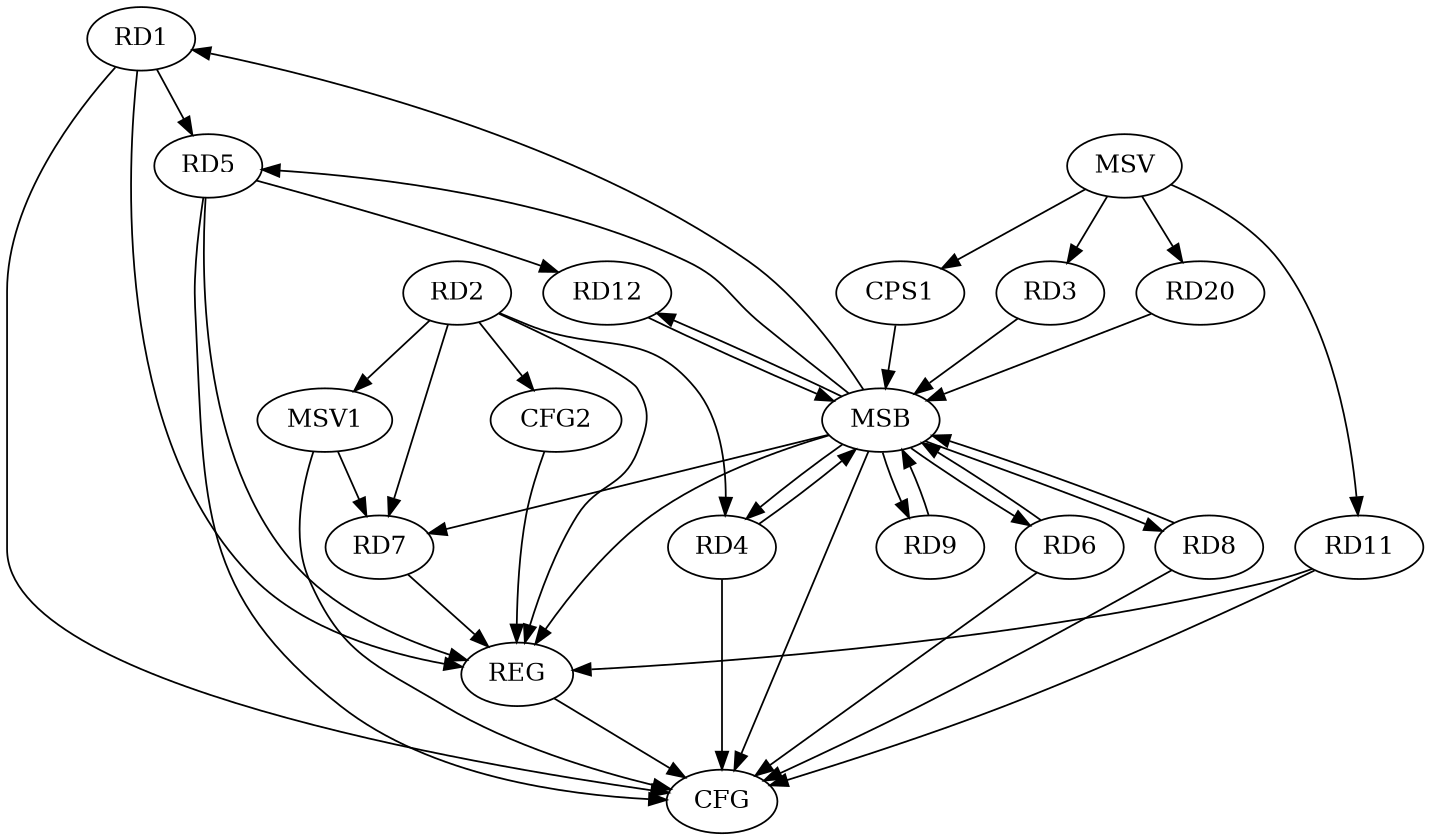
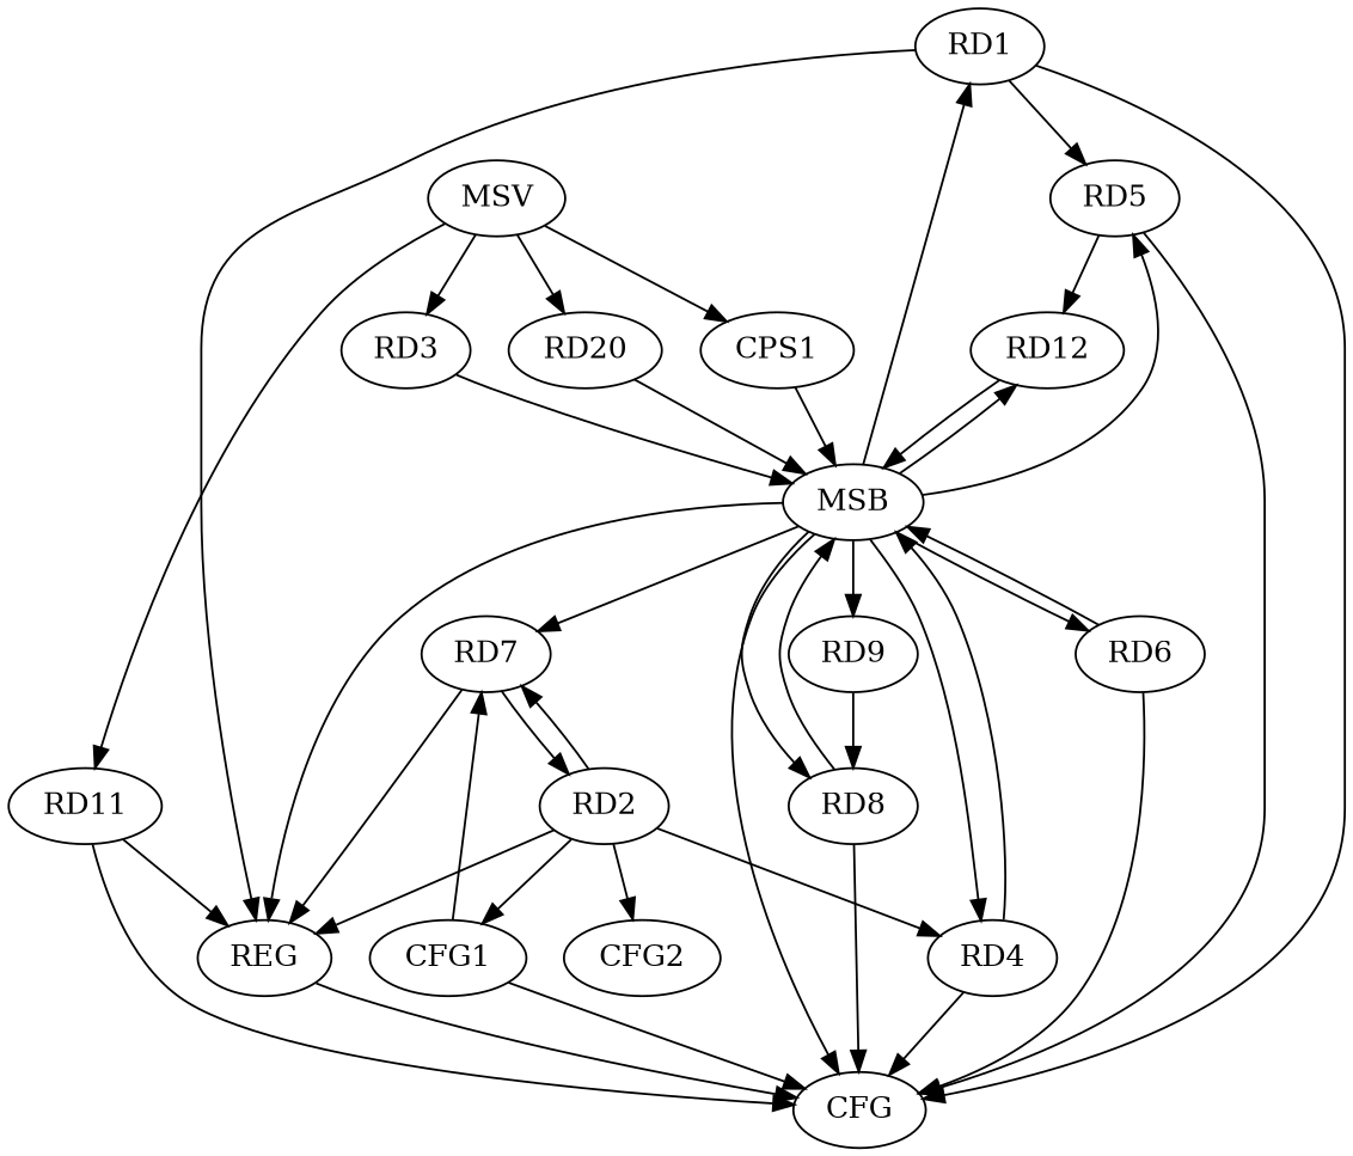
  strict digraph {
    n1 [label=RD1]
    n2 [label=REG]
    n3 [label=CFG]
    n4 [label=RD5]
    n5 [label=RD2]
    n6 [label=RD4]
    n7 [label=RD7]
-   n8 [label=MSV1]
+   n8 [label=CFG1]
    n9 [label=CFG2]
    n10 [label=MSB]
    n11 [label=RD3]
    n12 [label=RD12]
    n13 [label=RD6]
    n14 [label=RD8]
    n15 [label=RD9]
    n16 [label=RD20]
    n17 [label=RD11]
    n18 [label=CPS1]
    n19 [label=MSV]
    n1 -> n2
    n1 -> n3
    n1 -> n4
    n2 -> n3
-   n4 -> n2
    n4 -> n3
    n4 -> n12
    n5 -> n2
    n5 -> n6
    n5 -> n7
    n5 -> n8
    n5 -> n9
    n6 -> n3
    n6 -> n10
    n7 -> n2
+   n7 -> n5
    n8 -> n3
    n8 -> n7
-   n9 -> n2
    n10 -> n1
    n10 -> n2
    n10 -> n3
    n10 -> n4
    n10 -> n6
    n10 -> n7
    n10 -> n12
    n10 -> n13
    n10 -> n14
    n10 -> n15
    n11 -> n10
    n12 -> n10
    n13 -> n3
    n13 -> n10
    n14 -> n3
    n14 -> n10
-   n15 -> n10
+   n15 -> n14
    n16 -> n10
    n17 -> n2
    n17 -> n3
    n18 -> n10
    n19 -> n11
    n19 -> n16
    n19 -> n17
    n19 -> n18
  }
